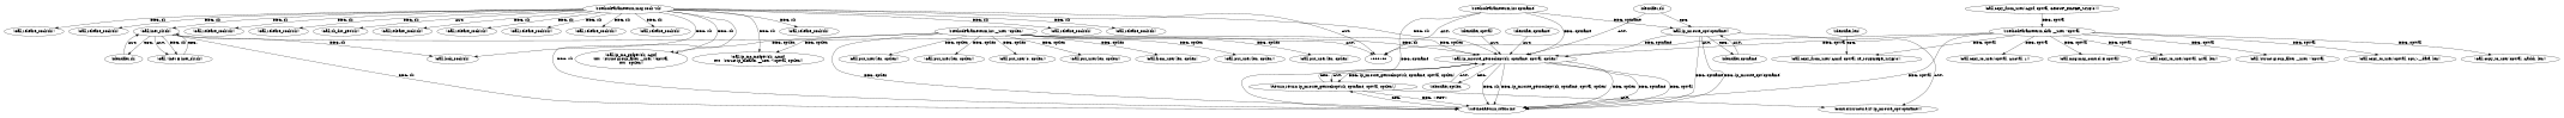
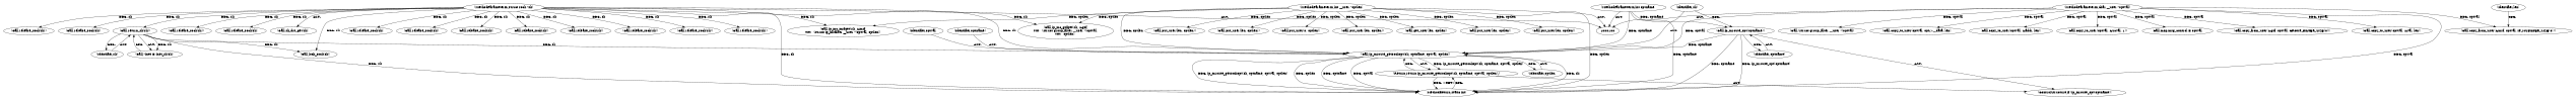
  digraph {
    n1 [label="(Call,ip_mroute_getsockopt(sk, optname, optval, optlen))"]
    n2 [label="(Return,return ip_mroute_getsockopt(sk, optname, optval, optlen);)"]
    n3 [label="(MethodReturn,static int)"]
    n4 [label="(Identifier,optlen)"]
    n5 [label="(ControlStructure,if (ip_mroute_opt(optname)))"]
-   n6 [label="(Call,inet_sk(sk))"]
+   n6 [label="(Call,return_sk(sk))"]
    n7 [label="(Identifier,sk)"]
    n8 [label="(Call,*inet = inet_sk(sk))"]
    n9 [label="(Call,lock_sock(sk))"]
-   n10 [label="(MethodParameterIn,msg sock *sk)"]
+   n10 [label="(MethodParameterIn,struct sock *sk)"]
    n11 [label="(Call,release_sock(sk))"]
    n12 [label="(Call,release_sock(sk))"]
    n13 [label="(Call,release_sock(sk))"]
    n14 [label="(Call,release_sock(sk))"]
    n15 [label="(Call,release_sock(sk))"]
    n16 [label="(Call,ip_mc_gsfget(sk, &gsf,\n\t\t\t\t   (struct group_filter __user *)optval,\n\t\t\t\t   optlen))"]
    n17 [label="(Call,ip_mc_msfget(sk, &msf,\n\t\t\t\t   (struct ip_msfilter __user *)optval, optlen))"]
    n18 [label="(Call,release_sock(sk))"]
    n19 [label="(Call,release_sock(sk))"]
    n20 [label="(Call,sk_dst_get(sk))"]
    n21 [label="(Call,release_sock(sk))"]
    n22 [label="(Call,release_sock(sk))"]
    n23 [label="(Call,release_sock(sk))"]
    n24 [label="(Call,release_sock(sk))"]
    n25 [label="(Call,release_sock(sk))"]
    1000100
    n27 [label="(Call,ip_mroute_opt(optname))"]
    n28 [label="(Identifier,optname)"]
    n29 [label="(MethodParameterIn,int optname)"]
    n30 [label="(MethodParameterIn,char __user *optval)"]
    n31 [label="(Call,msg.msg_control = optval)"]
    n32 [label="(Call,copy_from_user(&gsf, optval, GROUP_FILTER_SIZE(0)))"]
    n33 [label="(Call,copy_to_user(optval, &val, len))"]
    n34 [label="(Call,(struct group_filter __user *)optval)"]
    n35 [label="(Call,copy_from_user(&msf, optval, IP_MSFILTER_SIZE(0)))"]
    n36 [label="(Call,copy_to_user(optval, opt->__data, len))"]
    n37 [label="(Call,copy_to_user(optval, &addr, len))"]
    n38 [label="(Call,copy_to_user(optval, &ucval, 1))"]
    n39 [label="(MethodParameterIn,int __user *optlen)"]
    n40 [label="(Call,put_user(len, optlen))"]
    n41 [label="(Call,put_user(len, optlen))"]
    n42 [label="(Call,put_user(0, optlen))"]
    n43 [label="(Call,put_user(len, optlen))"]
-   n44 [label="(Call,from_user(len, optlen))"]
+   n44 [label="(Call,get_user(len, optlen))"]
    n45 [label="(Call,put_user(len, optlen))"]
    n46 [label="(Call,put_user(len, optlen))"]
    n47 [label="(Identifier,sk)"]
    n48 [label="(Identifier,optval)"]
    n49 [label="(Identifier,optname)"]
    n50 [label="(Identifier,len)"]
    n1 -> n2 [label="AST: "]
    n1 -> n2 [label="DDG: ip_mroute_getsockopt(sk, optname, optval, optlen)"]
    n1 -> n3 [label="DDG: sk"]
    n1 -> n3 [label="DDG: ip_mroute_getsockopt(sk, optname, optval, optlen)"]
    n1 -> n3 [label="DDG: optlen"]
    n1 -> n3 [label="DDG: optname"]
    n1 -> n3 [label="DDG: optval"]
    n1 -> n4 [label="CFG: "]
    n2 -> n1 [label="CFG: "]
    n2 -> n3 [label="DDG: <RET>"]
    n2 -> n5 [label="AST: "]
    n3 -> n2 [label="CFG: "]
    n4 -> n1 [label="AST: "]
    n6 -> n1 [label="DDG: sk"]
    n6 -> n3 [label="DDG: sk"]
    n6 -> n7 [label="CFG: "]
    n6 -> n8 [label="AST: "]
    n6 -> n8 [label="DDG: sk"]
    n6 -> n9 [label="DDG: sk"]
    n7 -> n6 [label="AST: "]
    n8 -> n6 [label="CFG: "]
    n10 -> n1 [label="DDG: sk"]
    n10 -> n3 [label="DDG: sk"]
    n10 -> n6 [label="DDG: sk"]
    n10 -> n9 [label="DDG: sk"]
    n10 -> n11 [label="DDG: sk"]
    n10 -> n12 [label="DDG: sk"]
    n10 -> n13 [label="DDG: sk"]
    n10 -> n14 [label="DDG: sk"]
    n10 -> n15 [label="DDG: sk"]
    n10 -> n16 [label="DDG: sk"]
    n10 -> n17 [label="DDG: sk"]
    n10 -> n18 [label="DDG: sk"]
    n10 -> n19 [label="DDG: sk"]
    n10 -> n20 [label="AST: "]
    n10 -> n21 [label="DDG: sk"]
    n10 -> n22 [label="DDG: sk"]
    n10 -> n23 [label="DDG: sk"]
    n10 -> n24 [label="DDG: sk"]
    n10 -> n25 [label="DDG: sk"]
    n10 -> 1000100 [label="AST: "]
    n27 -> n1 [label="DDG: optname"]
    n27 -> n3 [label="DDG: optname"]
    n27 -> n3 [label="DDG: ip_mroute_opt(optname)"]
    n27 -> n5 [label="AST: "]
    n27 -> n28 [label="CFG: "]
    n28 -> n27 [label="AST: "]
    n29 -> n1 [label="DDG: optname"]
    n29 -> n3 [label="DDG: optname"]
    n29 -> 1000100 [label="AST: "]
    n29 -> n27 [label="DDG: optname"]
    n30 -> n1 [label="DDG: optval"]
    n30 -> n3 [label="DDG: optval"]
    n30 -> 1000100 [label="AST: "]
    n30 -> n31 [label="DDG: optval"]
-   n32 -> n30 [label="DDG: optval"]
+   n30 -> n32 [label="DDG: optval"]
    n30 -> n33 [label="DDG: optval"]
    n30 -> n34 [label="DDG: optval"]
    n30 -> n35 [label="DDG: optval"]
    n30 -> n36 [label="DDG: optval"]
    n30 -> n37 [label="DDG: optval"]
    n30 -> n38 [label="DDG: optval"]
    n39 -> n1 [label="DDG: optlen"]
    n39 -> n3 [label="DDG: optlen"]
    n39 -> n16 [label="DDG: optlen"]
    n39 -> n17 [label="DDG: optlen"]
    n39 -> 1000100 [label="AST: "]
    n39 -> n40 [label="DDG: optlen"]
    n39 -> n41 [label="DDG: optlen"]
    n39 -> n42 [label="DDG: optlen"]
    n39 -> n43 [label="DDG: optlen"]
    n39 -> n44 [label="DDG: optlen"]
    n39 -> n45 [label="DDG: optlen"]
    n39 -> n46 [label="DDG: optlen"]
    n47 -> n1 [label="AST: "]
    n47 -> n27 [label="CFG: "]
    n48 -> n1 [label="AST: "]
    n49 -> n1 [label="AST: "]
    n50 -> n35 [label="CFG: "]
  }
